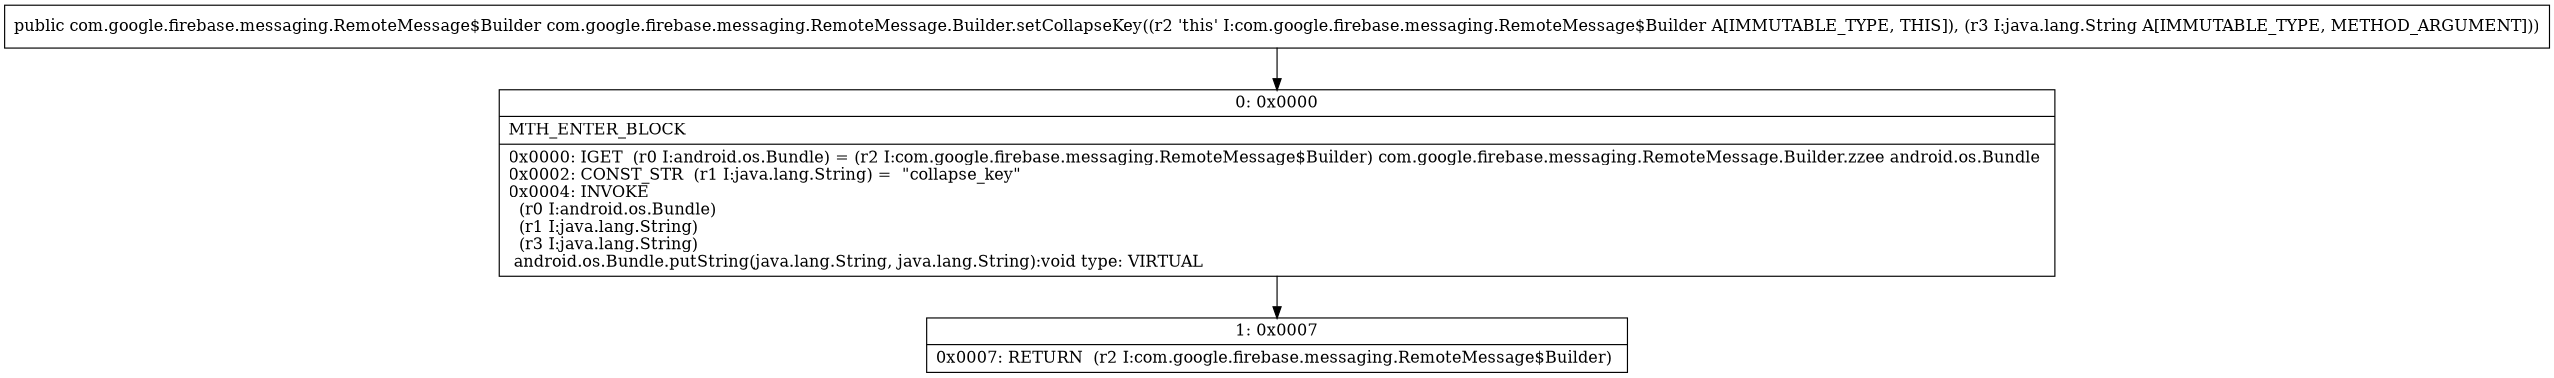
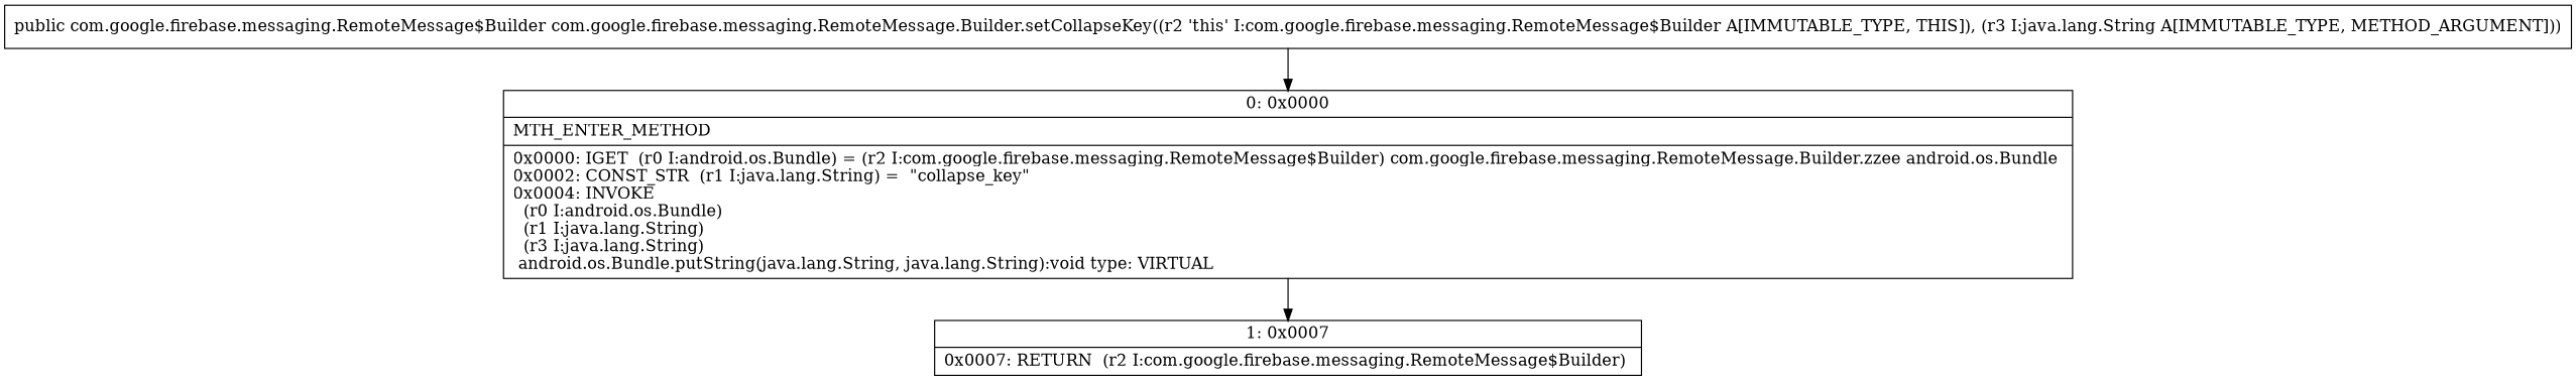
  digraph {
    node [shape=record]
-   n1 [label="{0\:\ 0x0000|MTH_ENTER_BLOCK\l|0x0000: IGET  (r0 I:android.os.Bundle) = (r2 I:com.google.firebase.messaging.RemoteMessage$Builder) com.google.firebase.messaging.RemoteMessage.Builder.zzee android.os.Bundle \l0x0002: CONST_STR  (r1 I:java.lang.String) =  \"collapse_key\" \l0x0004: INVOKE  \l  (r0 I:android.os.Bundle)\l  (r1 I:java.lang.String)\l  (r3 I:java.lang.String)\l android.os.Bundle.putString(java.lang.String, java.lang.String):void type: VIRTUAL \l}"]
+   n1 [label="{0\:\ 0x0000|MTH_ENTER_METHOD\l|0x0000: IGET  (r0 I:android.os.Bundle) = (r2 I:com.google.firebase.messaging.RemoteMessage$Builder) com.google.firebase.messaging.RemoteMessage.Builder.zzee android.os.Bundle \l0x0002: CONST_STR  (r1 I:java.lang.String) =  \"collapse_key\" \l0x0004: INVOKE  \l  (r0 I:android.os.Bundle)\l  (r1 I:java.lang.String)\l  (r3 I:java.lang.String)\l android.os.Bundle.putString(java.lang.String, java.lang.String):void type: VIRTUAL \l}"]
    n2 [label="{1\:\ 0x0007|0x0007: RETURN  (r2 I:com.google.firebase.messaging.RemoteMessage$Builder) \l}"]
    n3 [label="{public com.google.firebase.messaging.RemoteMessage$Builder com.google.firebase.messaging.RemoteMessage.Builder.setCollapseKey((r2 'this' I:com.google.firebase.messaging.RemoteMessage$Builder A[IMMUTABLE_TYPE, THIS]), (r3 I:java.lang.String A[IMMUTABLE_TYPE, METHOD_ARGUMENT])) }"]
    n1 -> n2
    n3 -> n1
  }
